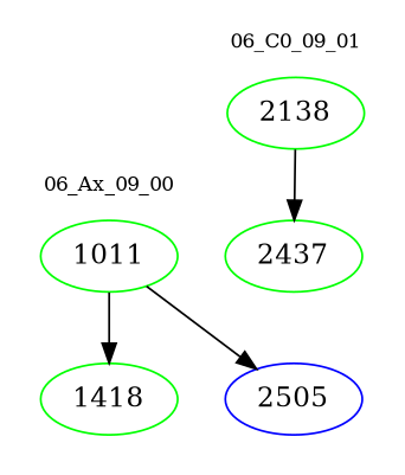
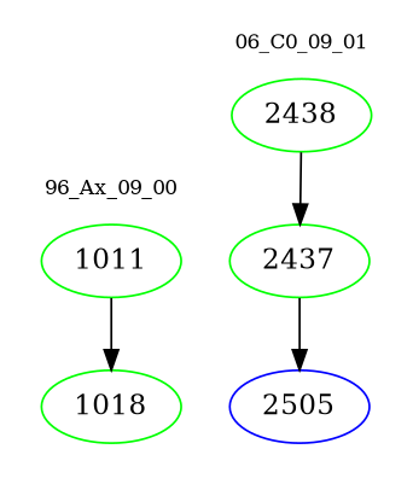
  digraph {
    node [color=green]
    edge [color=black]
    n1 [label=1011]
-   n2 [label=1418]
+   n2 [label=1018]
    n3 [label=2437]
    n4 [color=blue label=2505]
-   n5 [label=2138]
+   n5 [label=2438]
    subgraph cluster_1 {
      color=white
      fontsize=10
-     label="06_Ax_09_00"
+     label="96_Ax_09_00"
      n1
      n2
    }
    subgraph cluster_2 {
      color=white
      fontsize=10
      label="06_C0_09_01"
      n3
      n4
      n5
    }
    n1 -> n2
-   n1 -> n4
+   n3 -> n4
    n5 -> n3
  }
